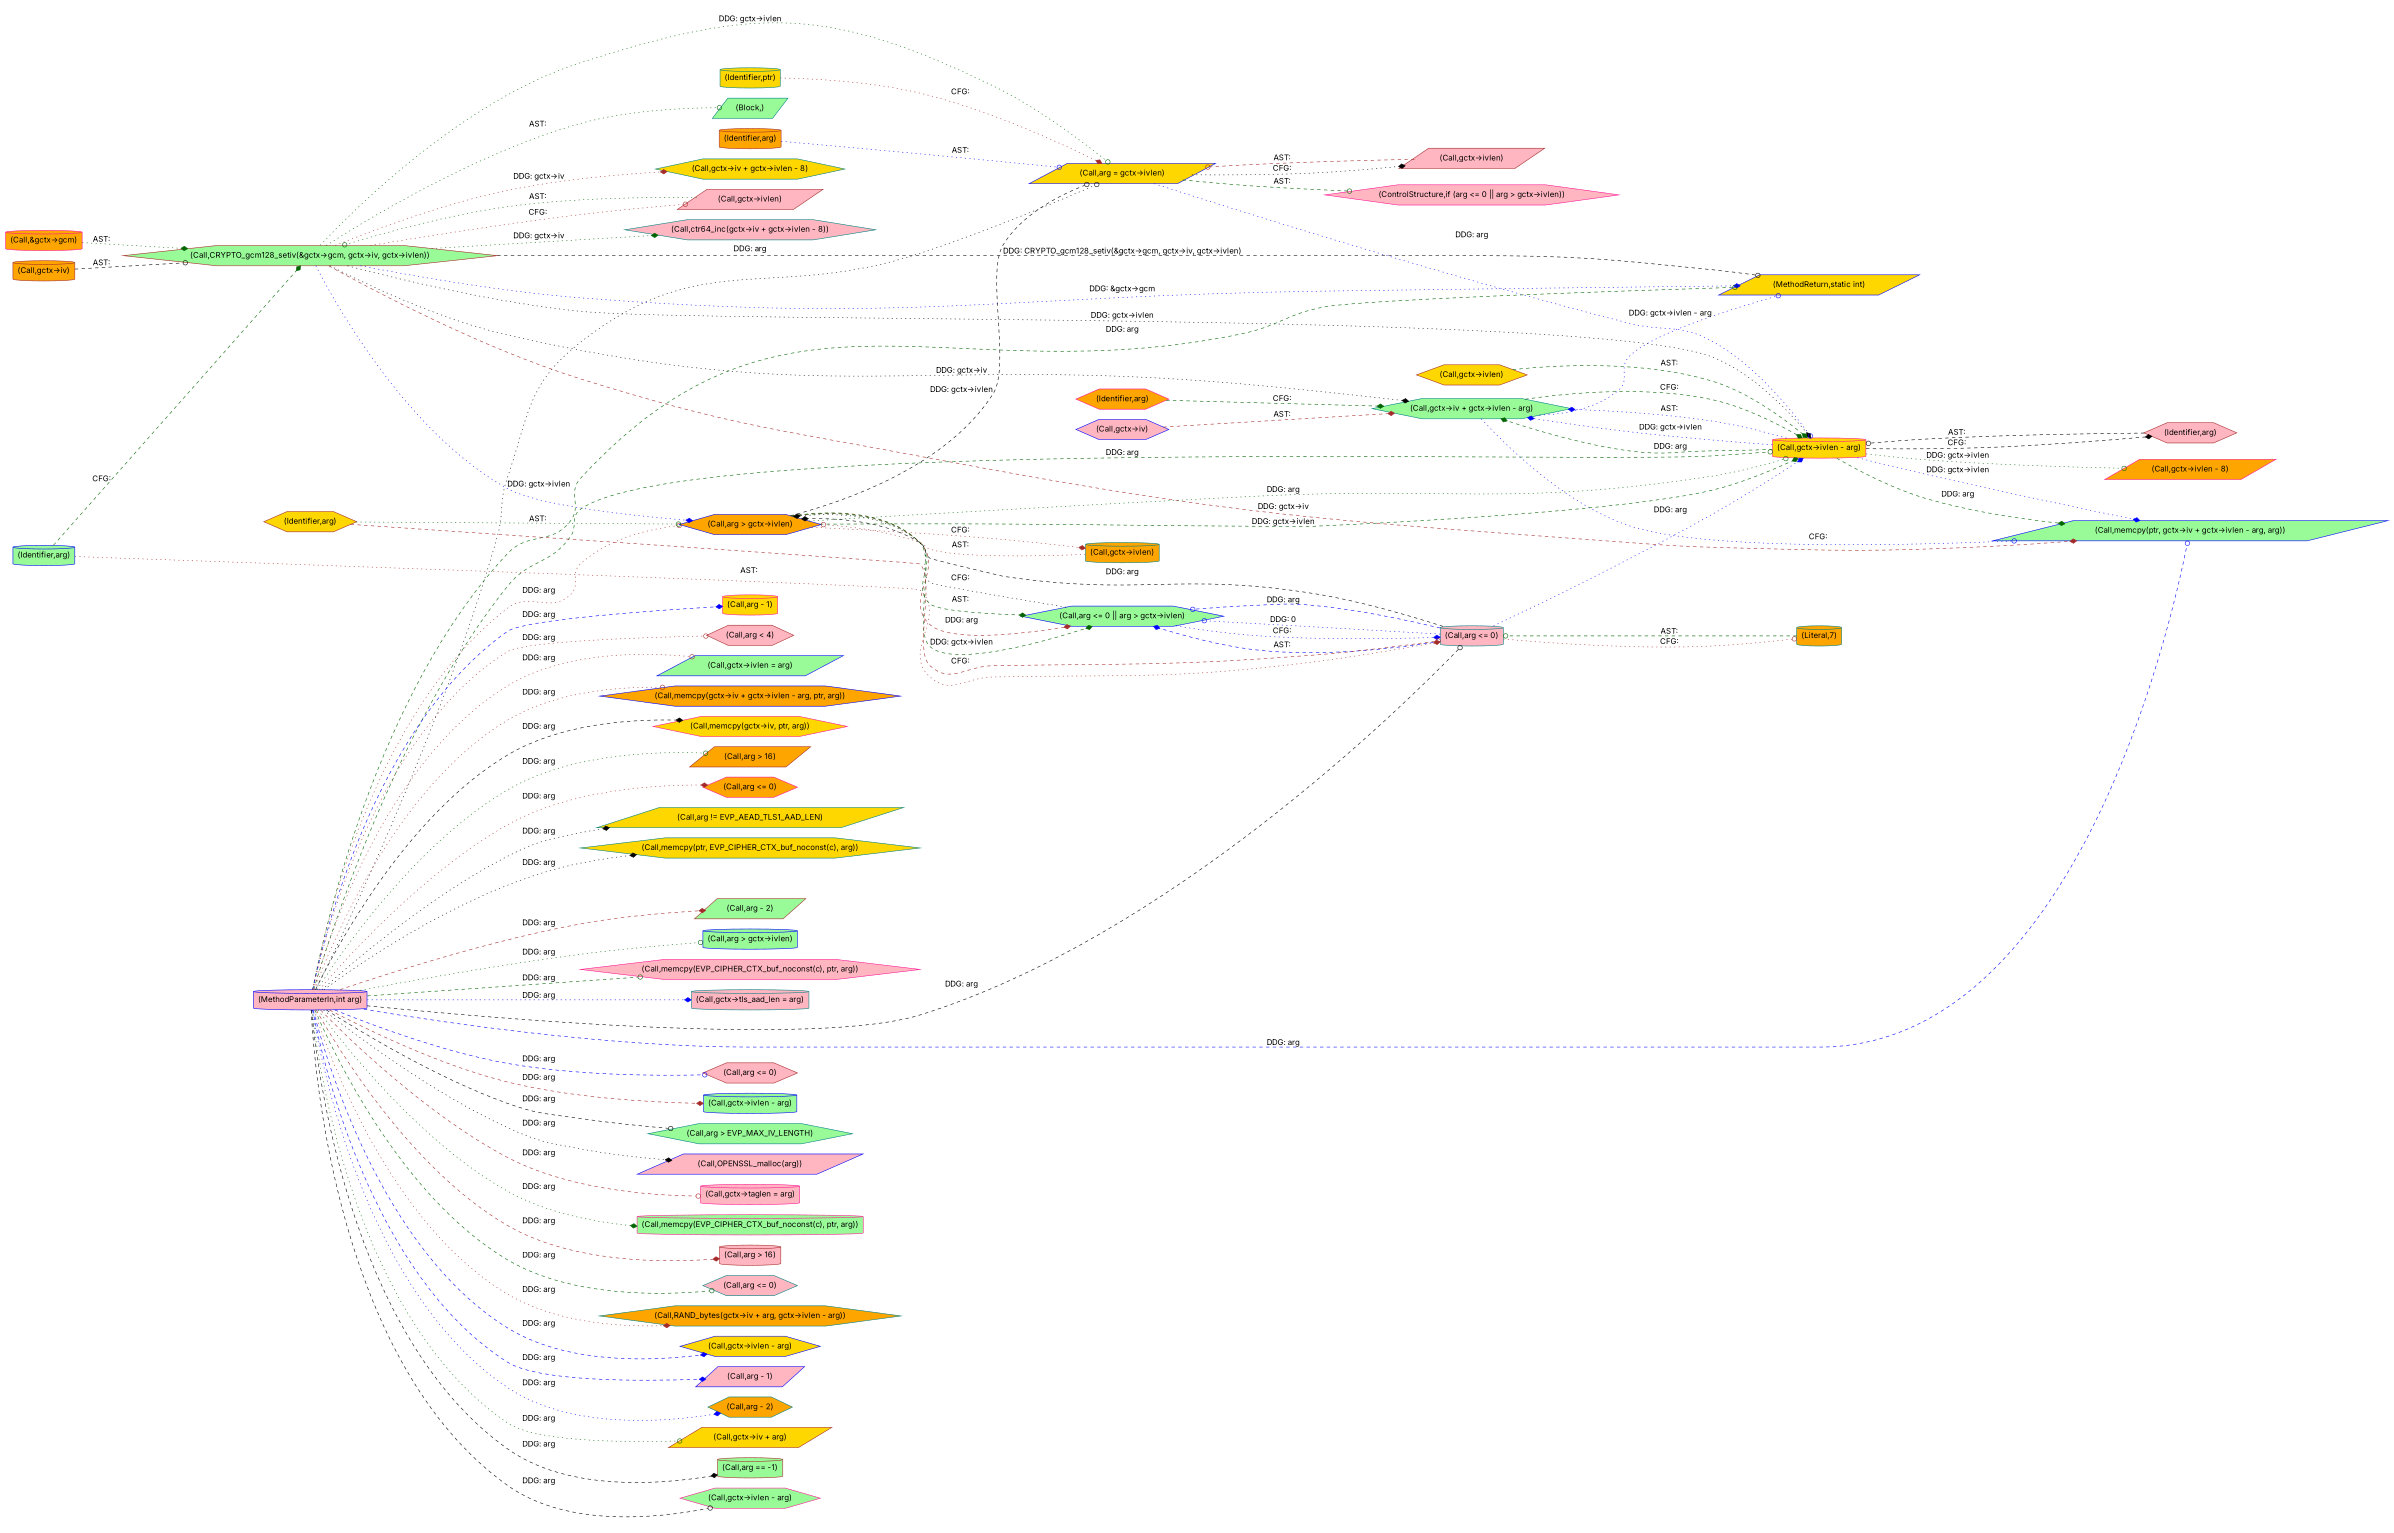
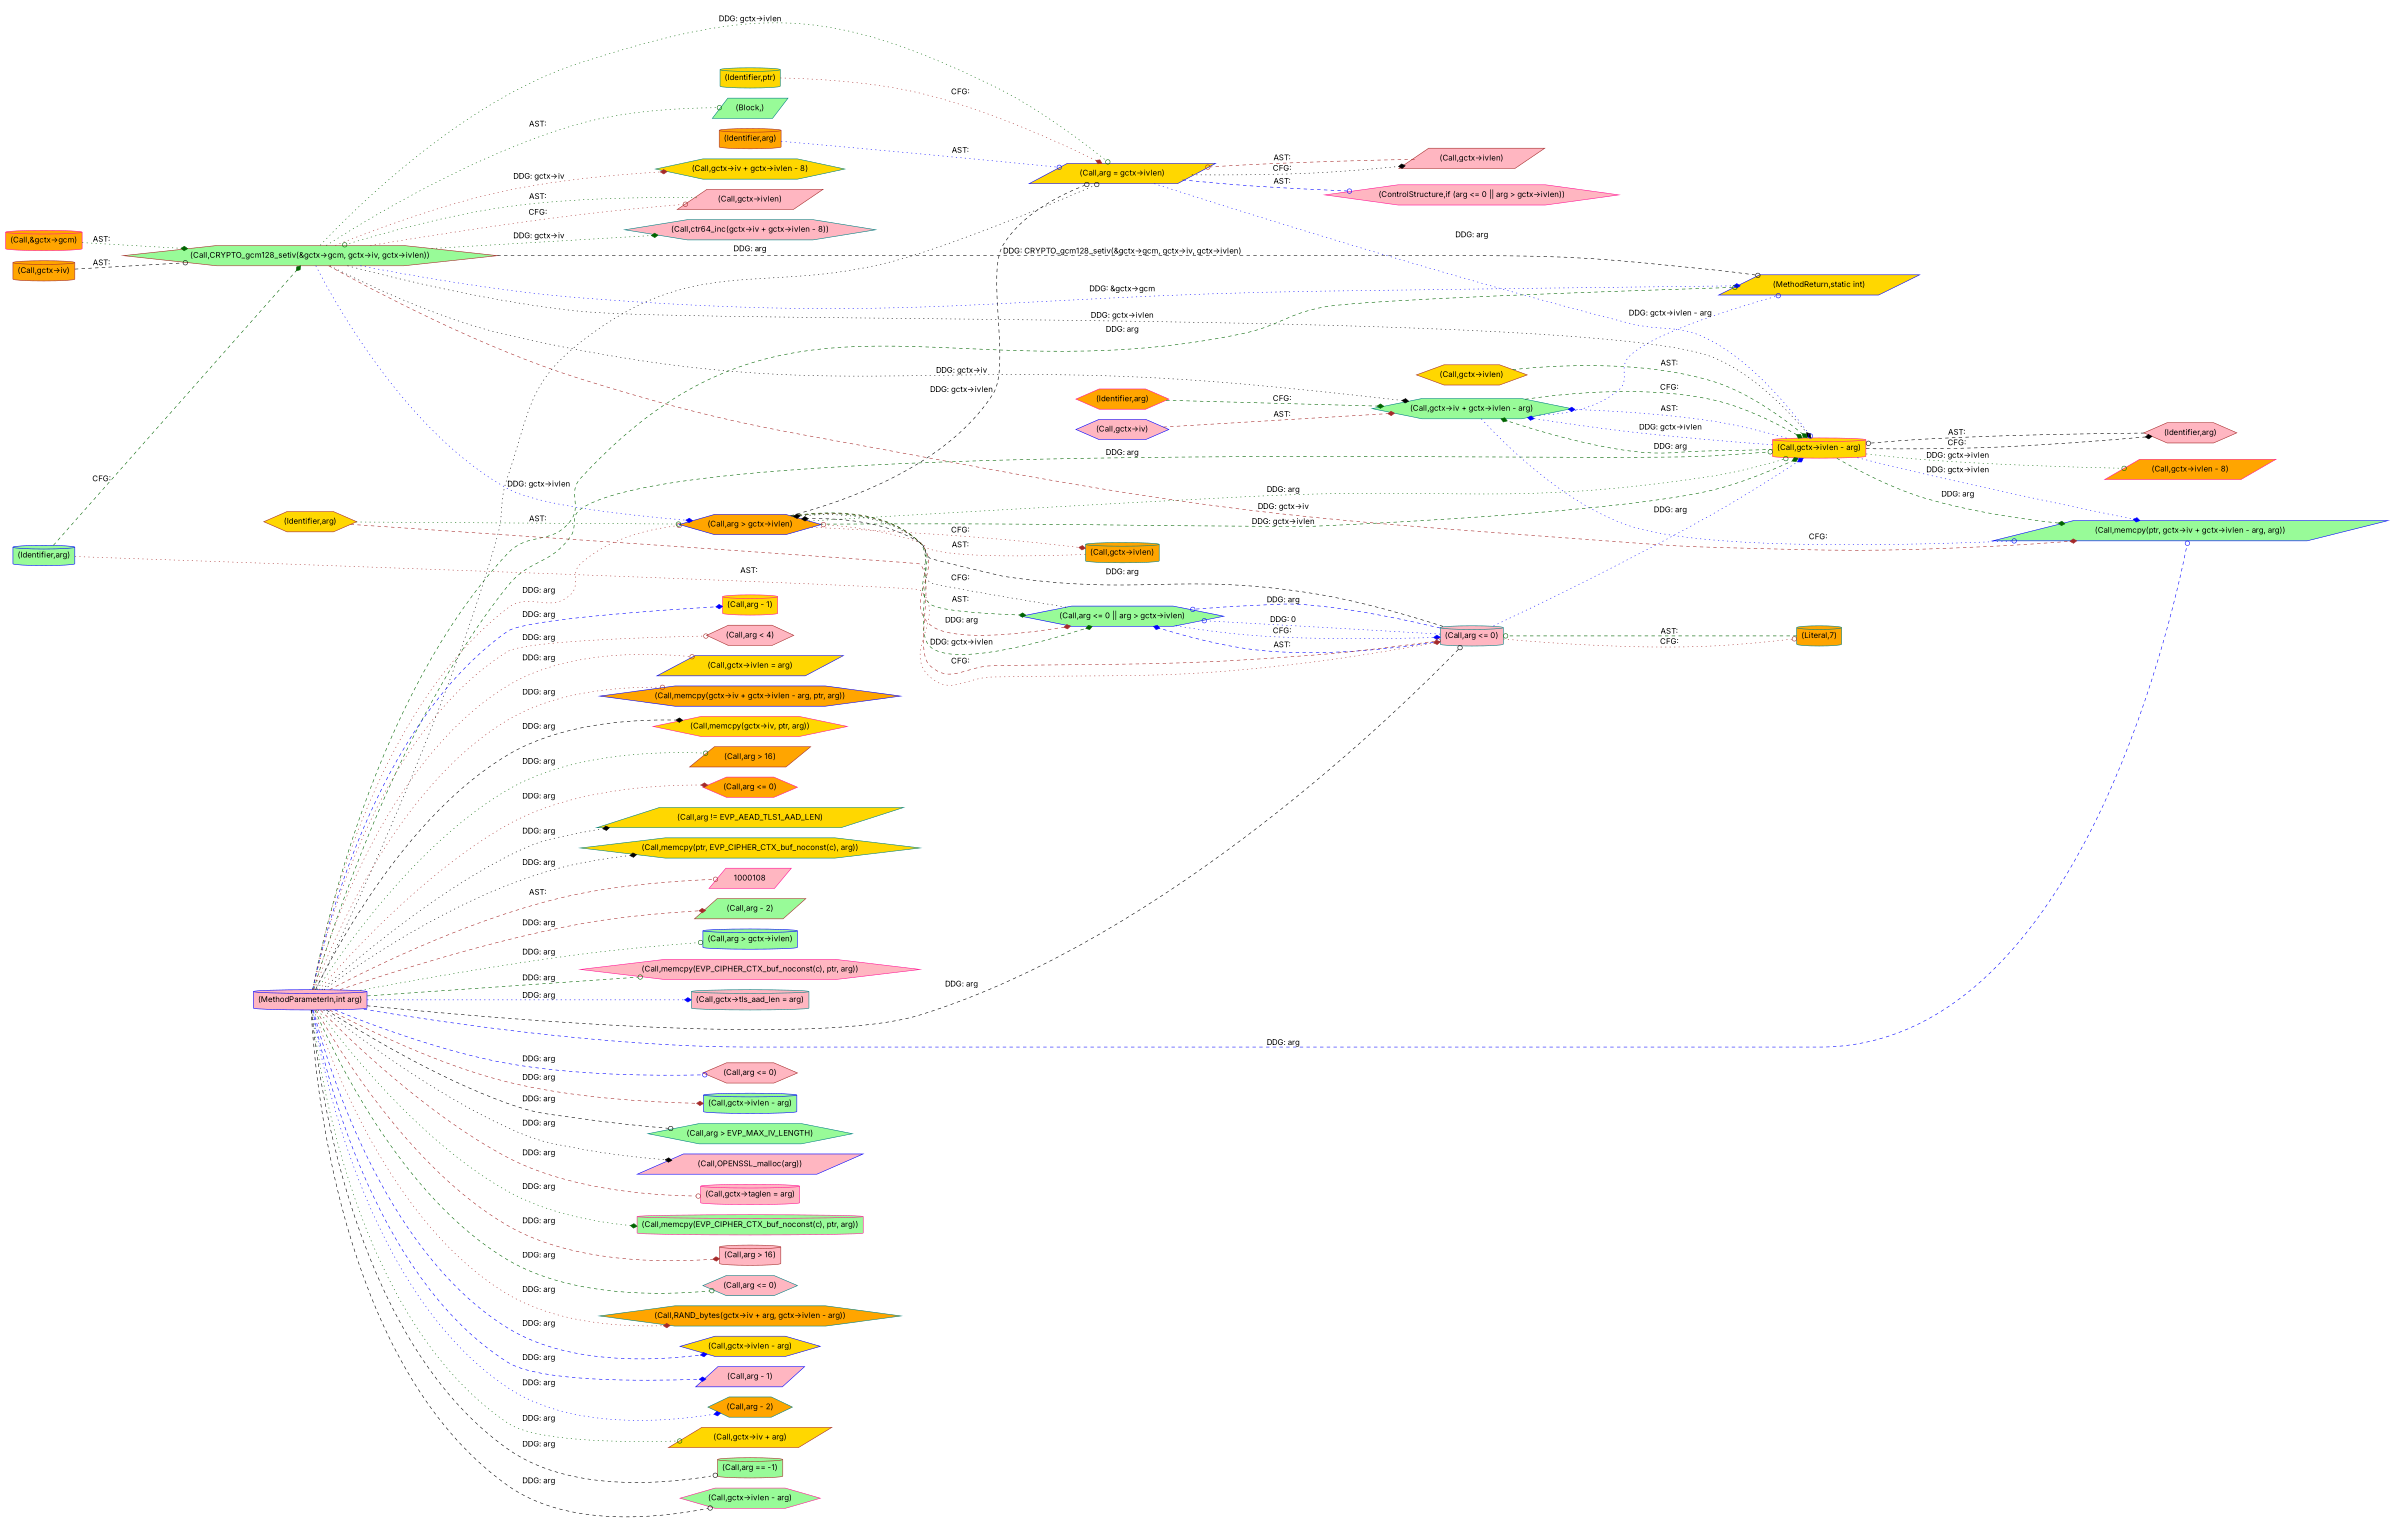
  digraph {
    fontname=Inter
    rankdir=LR
    node [color=teal fillcolor=lightpink fontname=Inter shape=hexagon style=filled]
    edge [arrowhead=diamond color=darkgreen fontname=Inter style=dotted]
    n1 [fillcolor=palegreen label="(Call,gctx->iv + gctx->ivlen - arg)"]
    n2 [color=deeppink fillcolor=gold label="(Call,gctx->ivlen - arg)" shape=cylinder]
    n3 [color=blue fillcolor=gold label="(MethodReturn,static int)" shape=parallelogram]
    n4 [color=blue fillcolor=palegreen label="(Call,memcpy(ptr, gctx->iv + gctx->ivlen - arg, arg))" shape=parallelogram]
    n5 [color=brown label="(Identifier,arg)"]
    n6 [color=deeppink fillcolor=orange label="(Call,gctx->ivlen - 8)" shape=parallelogram]
    n7 [color=brown fillcolor=palegreen label="(Call,CRYPTO_gcm128_setiv(&gctx->gcm, gctx->iv, gctx->ivlen))"]
    n8 [color=blue fillcolor=orange label="(Call,arg > gctx->ivlen)"]
    n9 [color=blue fillcolor=gold label="(Call,arg = gctx->ivlen)" shape=parallelogram]
    n10 [label="(Call,ctr64_inc(gctx->iv + gctx->ivlen - 8))"]
    n11 [color=brown label="(Call,gctx->ivlen)" shape=parallelogram]
    n12 [fillcolor=palegreen label="(Block,)" shape=parallelogram]
    n13 [fillcolor=gold label="(Call,gctx->iv + gctx->ivlen - 8)"]
    n14 [color=blue fillcolor=palegreen label="(Call,arg <= 0 || arg > gctx->ivlen)"]
    n15 [fillcolor=orange label="(Call,gctx->ivlen)" shape=cylinder]
    n16 [color=brown label="(Call,gctx->ivlen)" shape=parallelogram]
    n17 [color=deeppink label="(ControlStructure,if (arg <= 0 || arg > gctx->ivlen))"]
    n18 [label="(Call,arg <= 0)" shape=cylinder]
    n19 [fillcolor=orange label="(Literal,7)" shape=cylinder]
    n20 [color=blue label="(MethodParameterIn,int arg)" shape=cylinder]
    n21 [color=brown fillcolor=palegreen label="(Call,arg - 2)" shape=parallelogram]
    n22 [color=blue fillcolor=palegreen label="(Call,arg > gctx->ivlen)" shape=cylinder]
    n23 [color=deeppink label="(Call,memcpy(EVP_CIPHER_CTX_buf_noconst(c), ptr, arg))"]
    n24 [label="(Call,gctx->tls_aad_len = arg)" shape=cylinder]
    n25 [color=brown label="(Call,arg <= 0)"]
    n26 [color=blue fillcolor=palegreen label="(Call,gctx->ivlen - arg)" shape=cylinder]
    n27 [fillcolor=palegreen label="(Call,arg > EVP_MAX_IV_LENGTH)"]
    n28 [color=blue label="(Call,OPENSSL_malloc(arg))" shape=parallelogram]
    n29 [color=deeppink label="(Call,gctx->taglen = arg)" shape=cylinder]
    n30 [color=deeppink fillcolor=palegreen label="(Call,memcpy(EVP_CIPHER_CTX_buf_noconst(c), ptr, arg))" shape=cylinder]
    n31 [color=brown label="(Call,arg > 16)" shape=cylinder]
    n32 [label="(Call,arg <= 0)"]
    n33 [fillcolor=orange label="(Call,RAND_bytes(gctx->iv + arg, gctx->ivlen - arg))"]
    n34 [color=blue fillcolor=gold label="(Call,gctx->ivlen - arg)"]
    n35 [color=blue label="(Call,arg - 1)" shape=parallelogram]
    n36 [fillcolor=orange label="(Call,arg - 2)"]
    n37 [color=brown fillcolor=gold label="(Call,gctx->iv + arg)" shape=parallelogram]
    n38 [color=brown fillcolor=palegreen label="(Call,arg == -1)" shape=cylinder]
    n39 [color=deeppink fillcolor=palegreen label="(Call,gctx->ivlen - arg)"]
    n40 [color=deeppink fillcolor=gold label="(Call,arg - 1)" shape=cylinder]
    n41 [color=brown label="(Call,arg < 4)"]
-   n42 [color=blue fillcolor=palegreen label="(Call,gctx->ivlen = arg)" shape=parallelogram]
+   n42 [color=blue fillcolor=gold label="(Call,gctx->ivlen = arg)" shape=parallelogram]
    n43 [color=blue fillcolor=orange label="(Call,memcpy(gctx->iv + gctx->ivlen - arg, ptr, arg))"]
    n44 [color=deeppink fillcolor=gold label="(Call,memcpy(gctx->iv, ptr, arg))"]
    n45 [color=brown fillcolor=orange label="(Call,arg > 16)" shape=parallelogram]
    n46 [color=deeppink fillcolor=orange label="(Call,arg <= 0)"]
    n47 [fillcolor=gold label="(Call,arg != EVP_AEAD_TLS1_AAD_LEN)" shape=parallelogram]
    n48 [fillcolor=gold label="(Call,memcpy(ptr, EVP_CIPHER_CTX_buf_noconst(c), arg))"]
+   1000108 [color=deeppink shape=parallelogram]
    n50 [color=brown fillcolor=orange label="(Call,gctx->iv)" shape=cylinder]
    n51 [color=blue fillcolor=palegreen label="(Identifier,arg)" shape=cylinder]
    n52 [color=blue label="(Call,gctx->iv)"]
    n53 [fillcolor=gold label="(Identifier,ptr)" shape=cylinder]
    n54 [color=brown fillcolor=orange label="(Identifier,arg)" shape=cylinder]
    n55 [color=brown fillcolor=gold label="(Call,gctx->ivlen)"]
    n56 [color=brown fillcolor=gold label="(Identifier,arg)"]
    n57 [color=deeppink fillcolor=orange label="(Call,&gctx->gcm)" shape=cylinder]
    n58 [color=deeppink fillcolor=orange label="(Identifier,arg)"]
    n1 -> n2 [label="CFG: " style=dashed]
    n1 -> n3 [arrowhead=odot color=blue label="DDG: gctx->ivlen - arg"]
    n1 -> n4 [arrowhead=odot color=blue label="CFG: "]
    n2 -> n1 [color=blue label="AST: "]
    n2 -> n1 [color=blue label="DDG: gctx->ivlen"]
    n2 -> n1 [label="DDG: arg" style=dashed]
    n2 -> n4 [color=blue label="DDG: gctx->ivlen"]
    n2 -> n4 [label="DDG: arg" style=dashed]
    n2 -> n5 [color=black label="CFG: " style=dashed]
    n2 -> n6 [arrowhead=odot label="DDG: gctx->ivlen"]
    n5 -> n2 [arrowhead=odot color=black label="AST: " style=dashed]
    n7 -> n1 [color=black label="DDG: gctx->iv"]
    n7 -> n2 [color=black label="DDG: gctx->ivlen"]
    n7 -> n3 [arrowhead=odot color=black label="DDG: CRYPTO_gcm128_setiv(&gctx->gcm, gctx->iv, gctx->ivlen)" style=dashed]
    n7 -> n3 [color=blue label="DDG: &gctx->gcm"]
    n7 -> n4 [color=brown label="DDG: gctx->iv" style=dashed]
    n7 -> n8 [color=blue label="DDG: gctx->ivlen"]
    n7 -> n9 [arrowhead=odot label="DDG: gctx->ivlen"]
    n7 -> n10 [label="DDG: gctx->iv"]
    n7 -> n11 [arrowhead=odot color=brown label="CFG: "]
    n7 -> n12 [arrowhead=odot label="AST: "]
    n7 -> n13 [color=brown label="DDG: gctx->iv"]
    n8 -> n2 [label="DDG: gctx->ivlen" style=dashed]
    n8 -> n2 [arrowhead=odot label="DDG: arg"]
    n8 -> n9 [arrowhead=odot color=black label="DDG: gctx->ivlen" style=dashed]
    n8 -> n14 [label="AST: " style=dashed]
    n8 -> n14 [color=brown label="DDG: arg" style=dashed]
    n8 -> n14 [label="DDG: gctx->ivlen" style=dashed]
    n8 -> n15 [color=brown label="CFG: "]
    n9 -> n2 [arrowhead=odot color=blue label="DDG: arg"]
    n9 -> n16 [color=black label="CFG: "]
-   n9 -> n17 [arrowhead=odot label="AST: " style=dashed]
+   n9 -> n17 [arrowhead=odot color=blue label="AST: " style=dashed]
    n11 -> n7 [arrowhead=odot label="AST: "]
    n14 -> n8 [color=black label="CFG: "]
    n14 -> n18 [color=blue label="CFG: "]
    n15 -> n8 [arrowhead=odot color=brown label="AST: "]
    n16 -> n9 [arrowhead=odot color=brown label="AST: " style=dashed]
    n18 -> n2 [color=blue label="DDG: arg"]
    n18 -> n8 [color=black label="DDG: arg" style=dashed]
    n18 -> n14 [color=blue label="AST: " style=dashed]
    n18 -> n14 [arrowhead=odot color=blue label="DDG: arg" style=dashed]
    n18 -> n14 [arrowhead=odot color=blue label="DDG: 0"]
    n18 -> n19 [arrowhead=odot color=brown label="CFG: "]
    n19 -> n18 [arrowhead=odot label="AST: " style=dashed]
    n20 -> n2 [arrowhead=odot label="DDG: arg" style=dashed]
    n20 -> n3 [arrowhead=odot label="DDG: arg" style=dashed]
    n20 -> n4 [arrowhead=odot color=blue label="DDG: arg" style=dashed]
    n20 -> n8 [arrowhead=odot color=brown label="DDG: arg"]
    n20 -> n9 [arrowhead=odot color=black label="DDG: arg"]
    n20 -> n18 [arrowhead=odot color=black label="DDG: arg" style=dashed]
    n20 -> n21 [color=brown label="DDG: arg" style=dashed]
    n20 -> n22 [arrowhead=odot label="DDG: arg"]
    n20 -> n23 [arrowhead=odot label="DDG: arg" style=dashed]
    n20 -> n24 [color=blue label="DDG: arg"]
    n20 -> n25 [arrowhead=odot color=blue label="DDG: arg" style=dashed]
    n20 -> n26 [color=brown label="DDG: arg" style=dashed]
    n20 -> n27 [arrowhead=odot color=black label="DDG: arg" style=dashed]
    n20 -> n28 [color=black label="DDG: arg"]
    n20 -> n29 [arrowhead=odot color=brown label="DDG: arg" style=dashed]
    n20 -> n30 [label="DDG: arg"]
    n20 -> n31 [color=brown label="DDG: arg" style=dashed]
    n20 -> n32 [arrowhead=odot label="DDG: arg" style=dashed]
    n20 -> n33 [color=brown label="DDG: arg"]
    n20 -> n34 [color=blue label="DDG: arg" style=dashed]
    n20 -> n35 [color=blue label="DDG: arg" style=dashed]
    n20 -> n36 [color=blue label="DDG: arg"]
    n20 -> n37 [arrowhead=odot label="DDG: arg"]
-   n20 -> n38 [color=black label="DDG: arg" style=dashed]
+   n20 -> n38 [arrowhead=odot color=black label="DDG: arg" style=dashed]
    n20 -> n39 [arrowhead=odot color=black label="DDG: arg" style=dashed]
    n20 -> n40 [color=blue label="DDG: arg" style=dashed]
    n20 -> n41 [arrowhead=odot color=brown label="DDG: arg"]
    n20 -> n42 [arrowhead=odot color=brown label="DDG: arg"]
    n20 -> n43 [arrowhead=odot color=brown label="DDG: arg"]
    n20 -> n44 [color=black label="DDG: arg" style=dashed]
    n20 -> n45 [arrowhead=odot label="DDG: arg"]
    n20 -> n46 [color=brown label="DDG: arg"]
    n20 -> n47 [color=black label="DDG: arg"]
    n20 -> n48 [color=black label="DDG: arg"]
+   n20 -> 1000108 [arrowhead=odot color=brown label="AST: " style=dashed]
    n50 -> n7 [arrowhead=odot color=black label="AST: " style=dashed]
    n51 -> n7 [label="CFG: " style=dashed]
    n51 -> n18 [color=brown label="AST: "]
    n52 -> n1 [color=brown label="AST: " style=dashed]
    n53 -> n9 [color=brown label="CFG: "]
    n54 -> n9 [arrowhead=odot color=blue label="AST: "]
    n55 -> n2 [label="AST: " style=dashed]
    n56 -> n8 [arrowhead=odot label="AST: "]
    n56 -> n18 [arrowhead=odot color=brown label="CFG: " style=dashed]
    n57 -> n7 [label="AST: "]
    n58 -> n1 [label="CFG: " style=dashed]
  }
